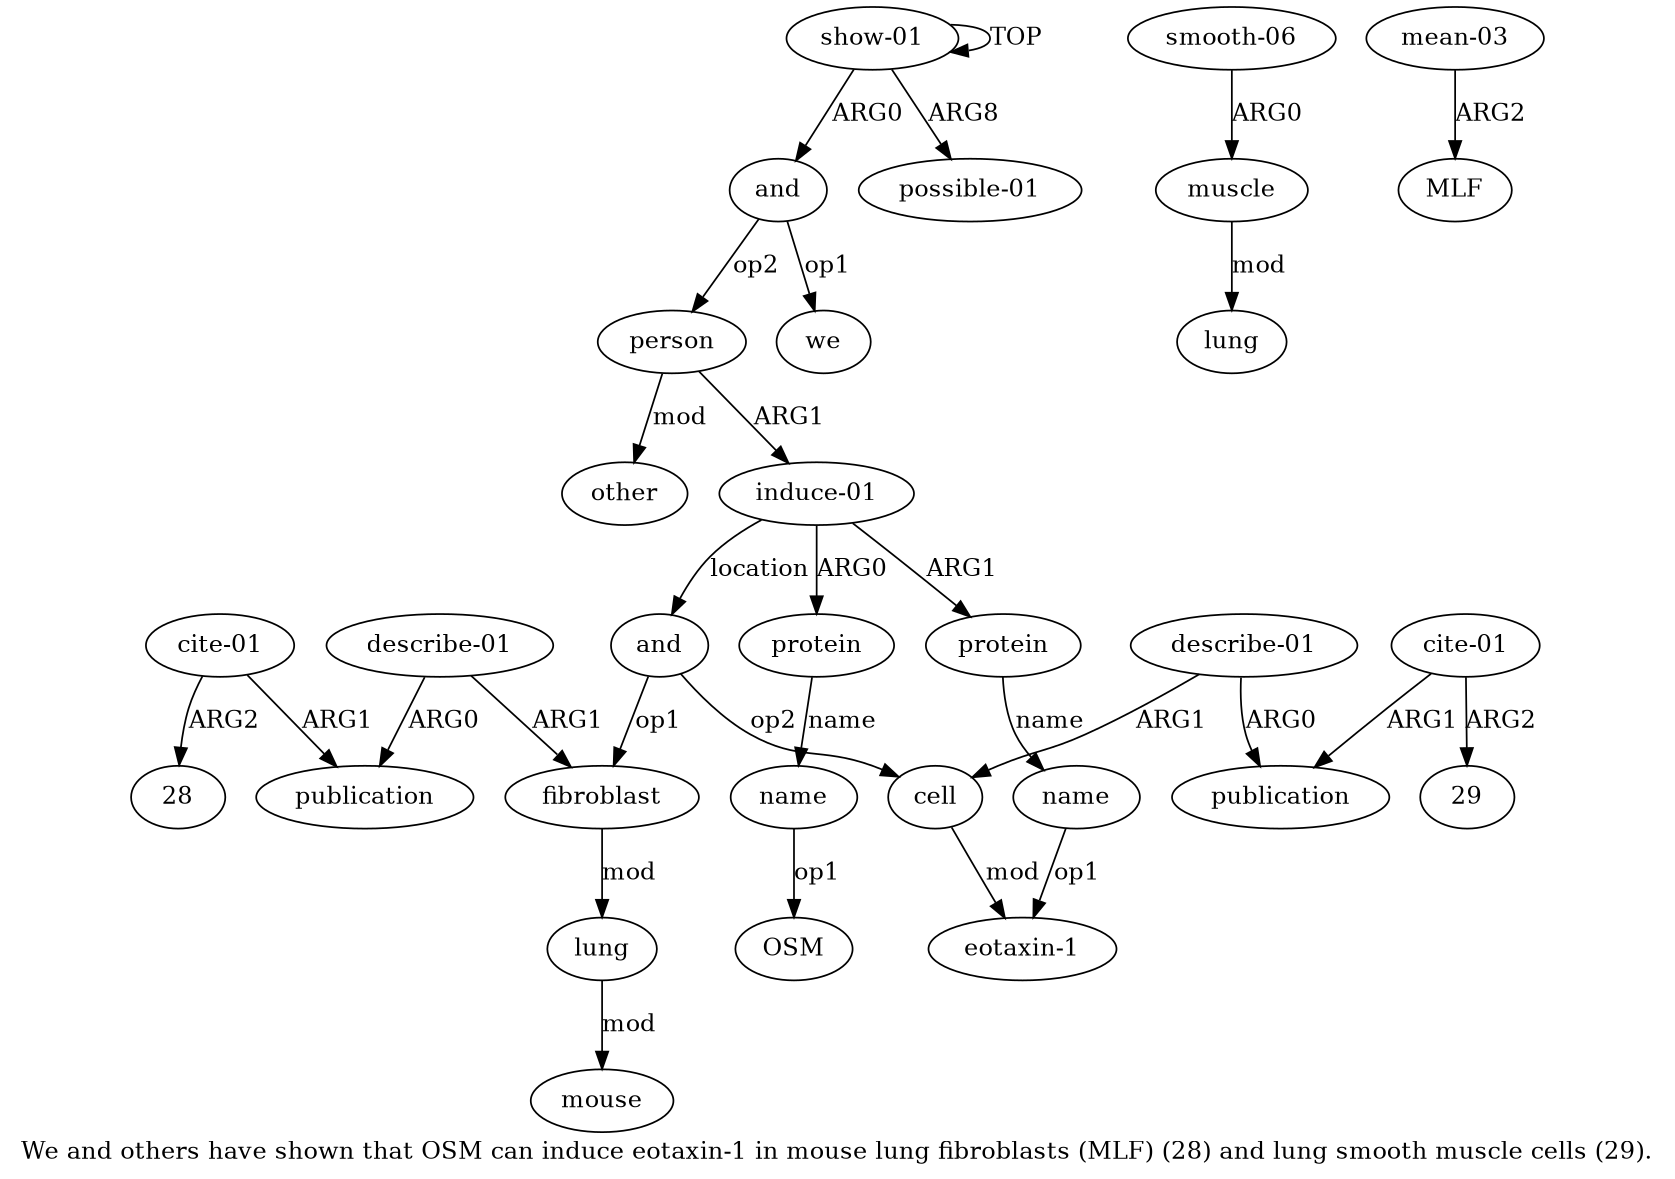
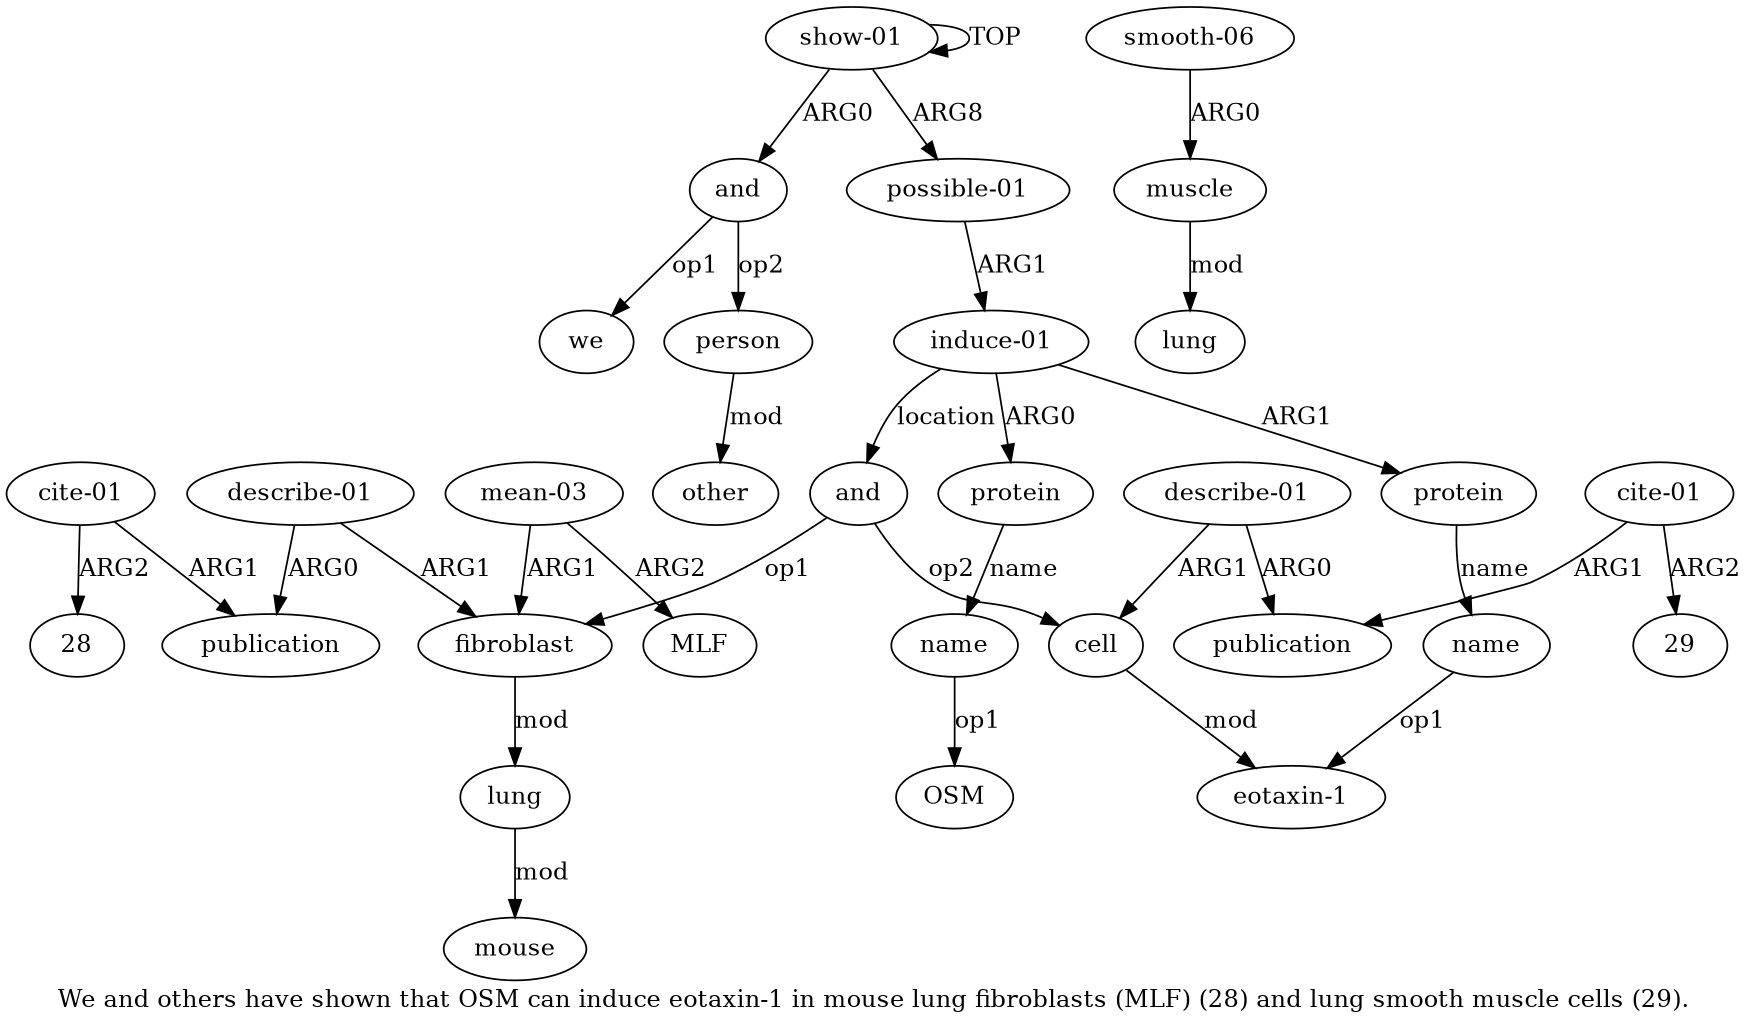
  digraph {
    label="We and others have shown that OSM can induce eotaxin-1 in mouse lung fibroblasts (MLF) (28) and lung smooth muscle cells (29)."
    node [color=black gold_ind=-1 gold_label=lung test_ind=-1 test_label=lung]
    edge [color=black gold_label=ARG1 test_label=ARG1]
    n1 [gold_ind=20 gold_label=cell label=cell test_ind=20 test_label=cell]
    n2 [gold_label="eotaxin-1" label="eotaxin-1" test_label="eotaxin-1"]
    n3 [gold_ind=21 gold_label=muscle label=muscle test_ind=21 test_label=muscle]
    n4 [gold_ind=23 label=lung test_ind=23]
    n5 [gold_ind=22 gold_label="smooth-06" label="smooth-06" test_ind=22 test_label="smooth-06"]
    n6 [gold_ind=24 gold_label="describe-01" label="describe-01" test_ind=24 test_label="describe-01"]
    n7 [gold_ind=25 gold_label=publication label=publication test_ind=25 test_label=publication]
    n8 [gold_ind=26 gold_label="cite-01" label="cite-01" test_ind=26 test_label="cite-01"]
    n9 [gold_label=29 label=29 test_label=29]
    n10 [gold_label=28 label=28 test_label=28]
    n11 [gold_ind=15 gold_label="describe-01" label="describe-01" test_ind=15 test_label="describe-01"]
    n12 [gold_ind=16 gold_label=publication label=publication test_ind=16 test_label=publication]
    n13 [gold_ind=12 gold_label=fibroblast label=fibroblast test_ind=12 test_label=fibroblast]
    n14 [gold_ind=13 label=lung test_ind=13]
    n15 [gold_ind=14 gold_label=mouse label=mouse test_ind=14 test_label=mouse]
    n16 [gold_ind=17 gold_label="cite-01" label="cite-01" test_ind=17 test_label="cite-01"]
    n17 [gold_ind=11 gold_label=and label=and test_ind=11 test_label=and]
    n18 [gold_ind=10 gold_label=name label=name test_ind=10 test_label=name]
    n19 [gold_ind=19 gold_label=MLF label=MLF test_ind=19 test_label=MLF]
    n20 [gold_ind=18 gold_label="mean-01" label="mean-03" test_ind=18 test_label="mean-01"]
    n21 [gold_ind=1 gold_label=and label=and test_ind=1 test_label=and]
    n22 [gold_ind=3 gold_label=person label=person test_ind=3 test_label=person]
    n23 [gold_ind=2 gold_label=we label=we test_ind=2 test_label=we]
    n24 [gold_ind=4 gold_label=other label=other test_ind=4 test_label=other]
    n25 [gold_ind=0 gold_label="show-01" label="show-01" test_ind=0 test_label="show-01"]
    n26 [gold_ind=5 gold_label="possible-01" label="possible-01" test_ind=5 test_label="possible-01"]
    n27 [gold_ind=6 gold_label="induce-01" label="induce-01" test_ind=6 test_label="induce-01"]
    n28 [gold_ind=7 gold_label=protein label=protein test_ind=7 test_label=protein]
    n29 [gold_ind=9 gold_label=protein label=protein test_ind=9 test_label=protein]
    n30 [gold_ind=8 gold_label=name label=name test_ind=8 test_label=name]
    n31 [gold_label=OSM label=OSM test_label=OSM]
    n1 -> n2 [gold_label=mod label=mod test_label=mod]
    n3 -> n4 [gold_label=mod label=mod test_label=mod]
    n5 -> n3 [label=ARG0]
    n6 -> n1 [label=ARG1]
    n6 -> n7 [gold_label=ARG0 label=ARG0 test_label=ARG0]
    n8 -> n7 [label=ARG1]
    n8 -> n9 [gold_label=ARG2 label=ARG2 test_label=ARG2]
    n11 -> n12 [gold_label=ARG0 label=ARG0 test_label=ARG0]
    n11 -> n13 [label=ARG1]
    n13 -> n14 [gold_label=mod label=mod test_label=mod]
    n14 -> n15 [gold_label=mod label=mod test_label=mod]
    n16 -> n10 [gold_label=ARG2 label=ARG2 test_label=ARG2]
    n16 -> n12 [label=ARG1]
    n17 -> n1 [gold_label=op2 label=op2 test_label=op2]
    n17 -> n13 [gold_label=op1 label=op1 test_label=op1]
    n18 -> n2 [gold_label=op1 label=op1 test_label=op1]
+   n20 -> n13 [label=ARG1]
    n20 -> n19 [gold_label=ARG2 label=ARG2 test_label=ARG2]
    n21 -> n22 [gold_label=op2 label=op2 test_label=op2]
    n21 -> n23 [gold_label=op1 label=op1 test_label=op1]
    n22 -> n24 [gold_label=mod label=mod test_label=mod]
    n25 -> n21 [gold_label=ARG0 label=ARG0 test_label=ARG0]
    n25 -> n25 [gold_label=TOP label=TOP test_label=TOP]
    n25 -> n26 [label=ARG8]
-   n22 -> n27 [label=ARG1]
+   n26 -> n27 [label=ARG1]
    n27 -> n17 [gold_label=location label=location test_label=location]
    n27 -> n28 [gold_label=ARG0 label=ARG0 test_label=ARG0]
    n27 -> n29 [label=ARG1]
    n28 -> n30 [gold_label=name label=name test_label=name]
    n29 -> n18 [gold_label=name label=name test_label=name]
    n30 -> n31 [gold_label=op1 label=op1 test_label=op1]
  }
